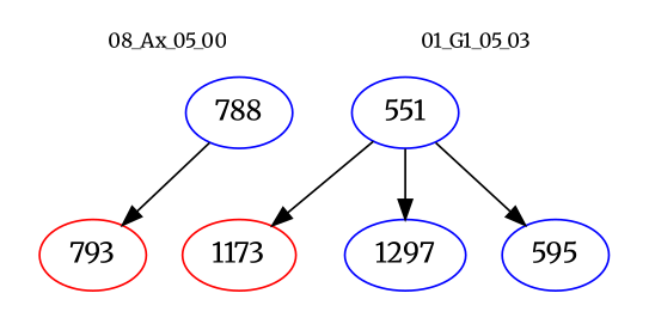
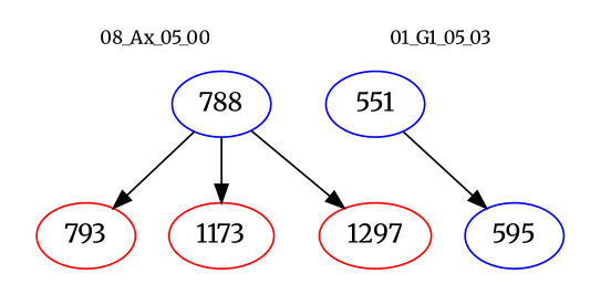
  digraph {
    fontname=Merriweather
    node [color=blue fontname=Merriweather]
    edge [color=black fontname=Merriweather]
    n1 [label=788]
    n2 [color=red label=793]
    n3 [color=red label=1173]
    n4 [label=551]
    n5 [label=595]
-   n6 [label=1297]
+   n6 [color=red label=1297]
    subgraph cluster_1 {
      color=white
      fontsize=10
      label="08_Ax_05_00"
      n1
      n2
      n3
    }
    subgraph cluster_2 {
      color=white
      fontsize=10
      label="01_G1_05_03"
      n4
      n5
      n6
    }
    n1 -> n2
-   n4 -> n3
+   n1 -> n3
    n4 -> n5
-   n4 -> n6
+   n1 -> n6
  }
